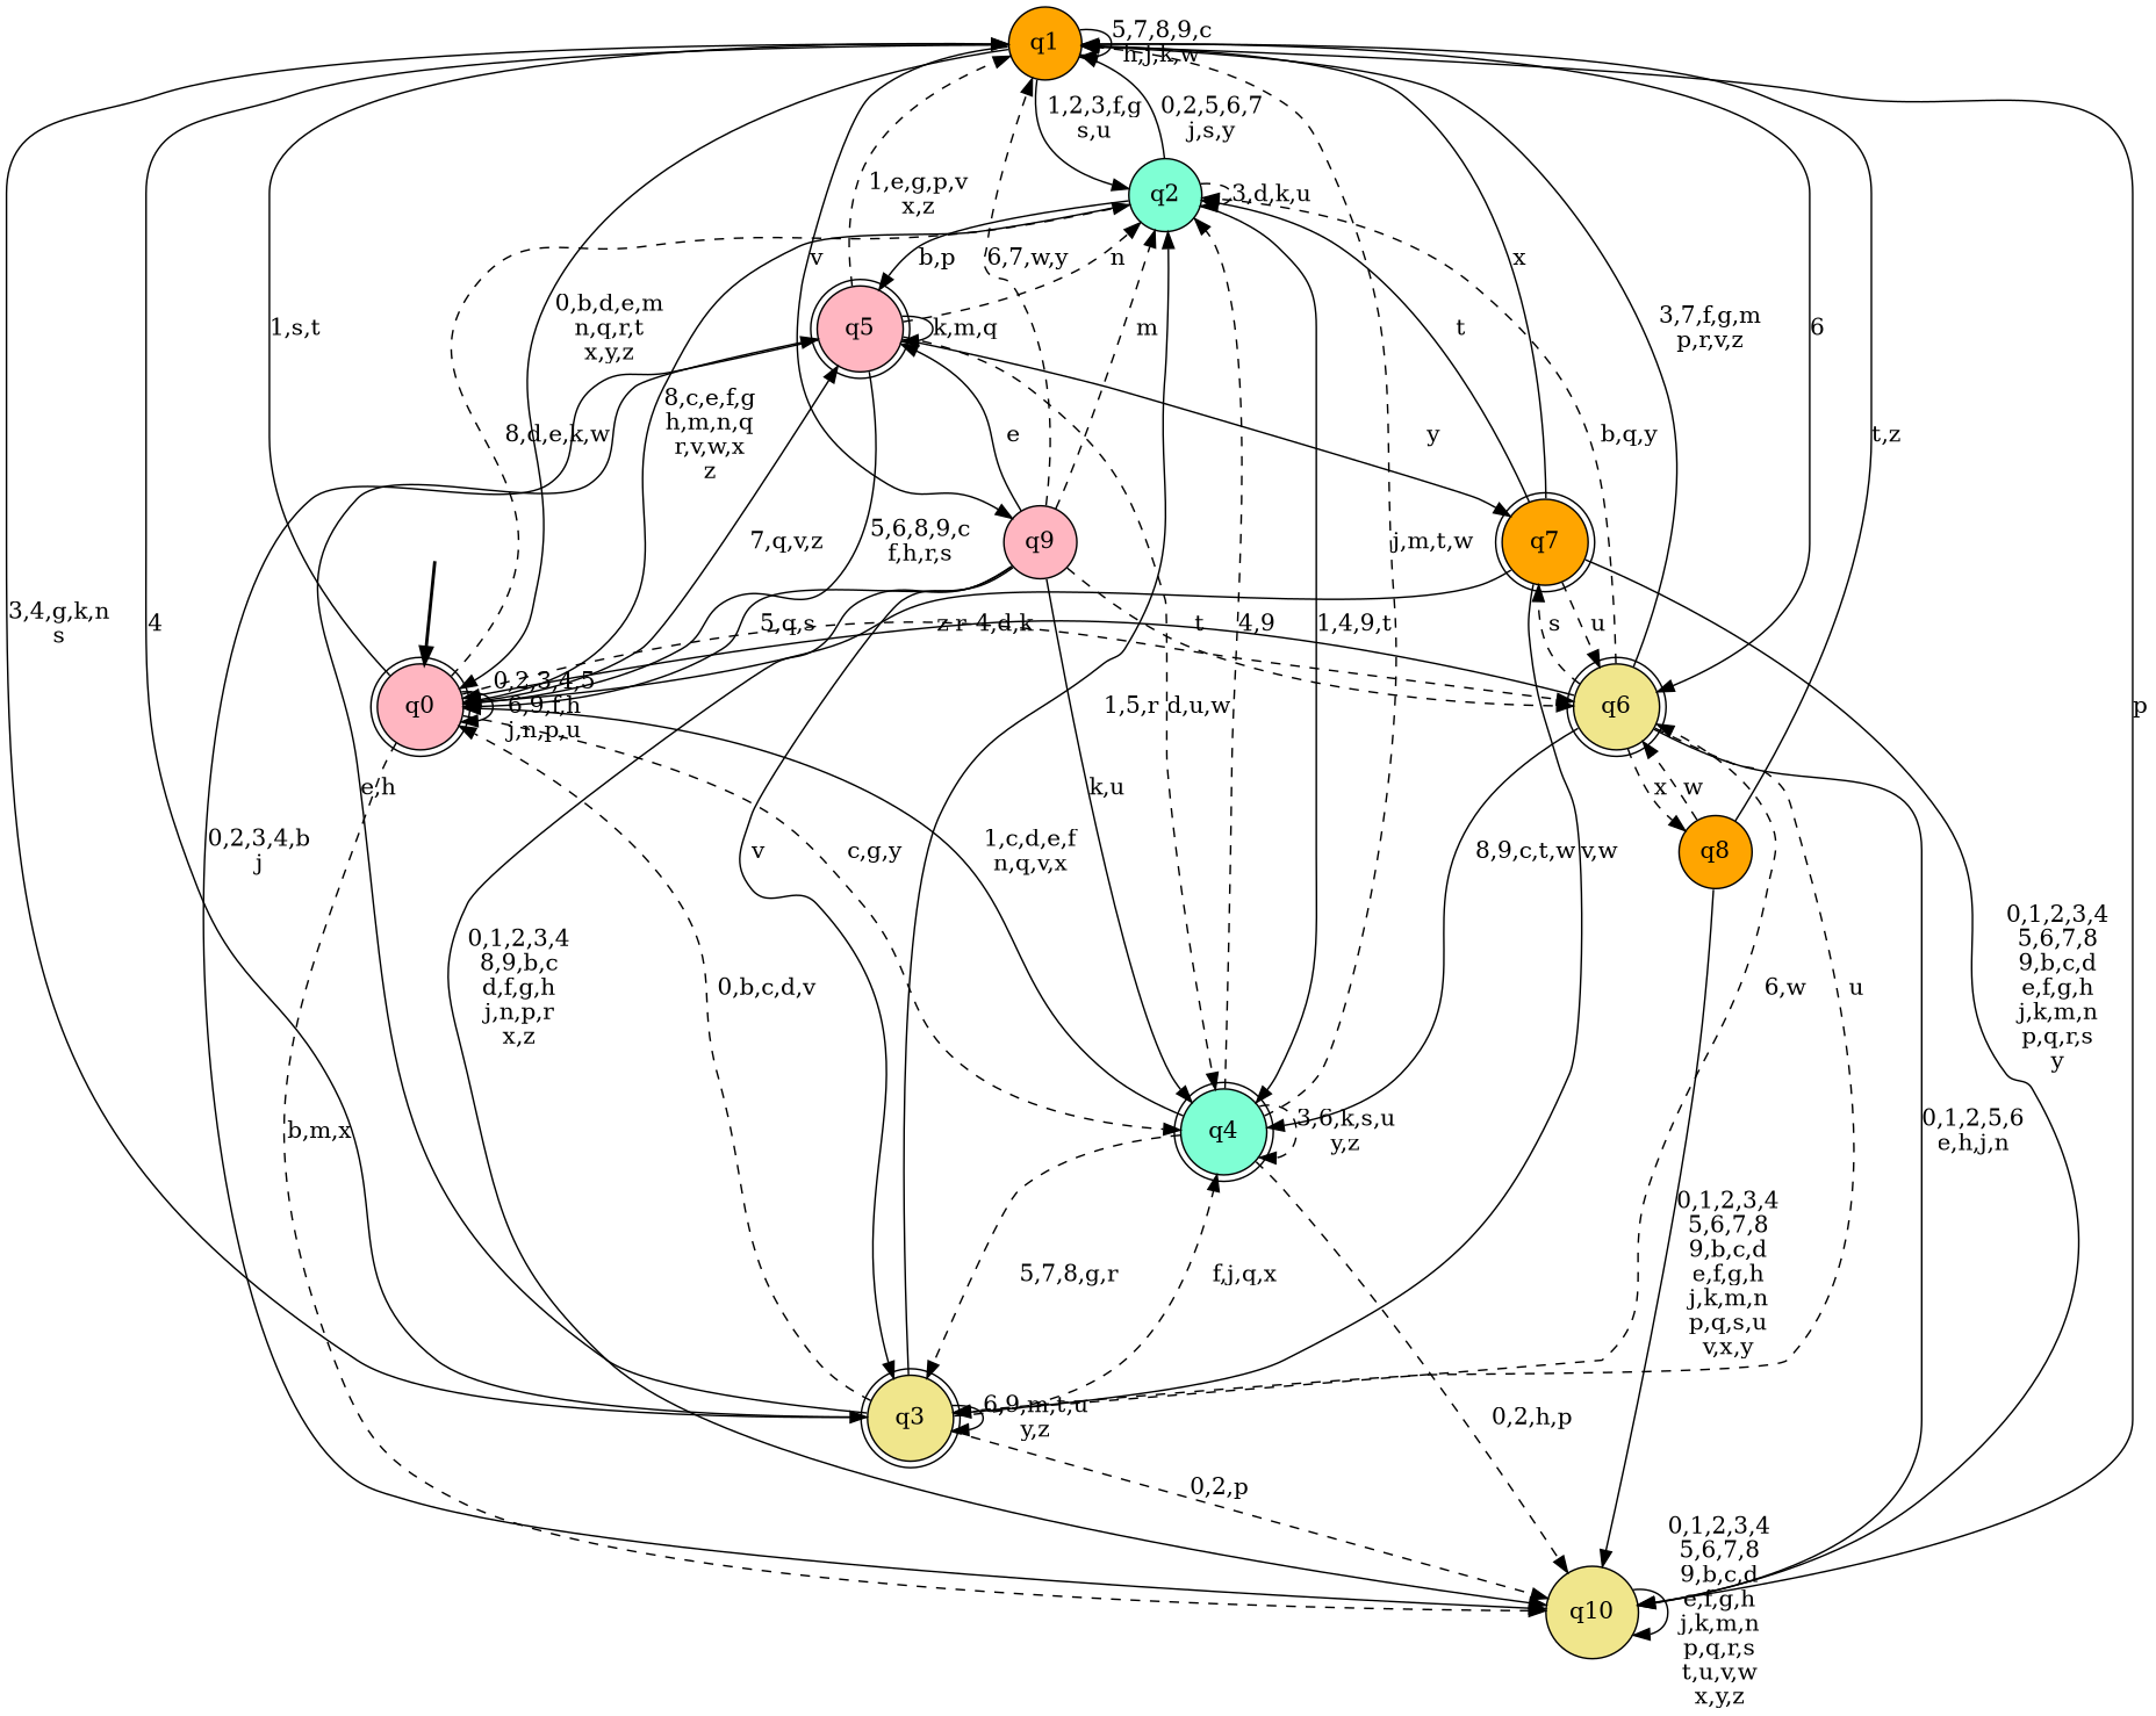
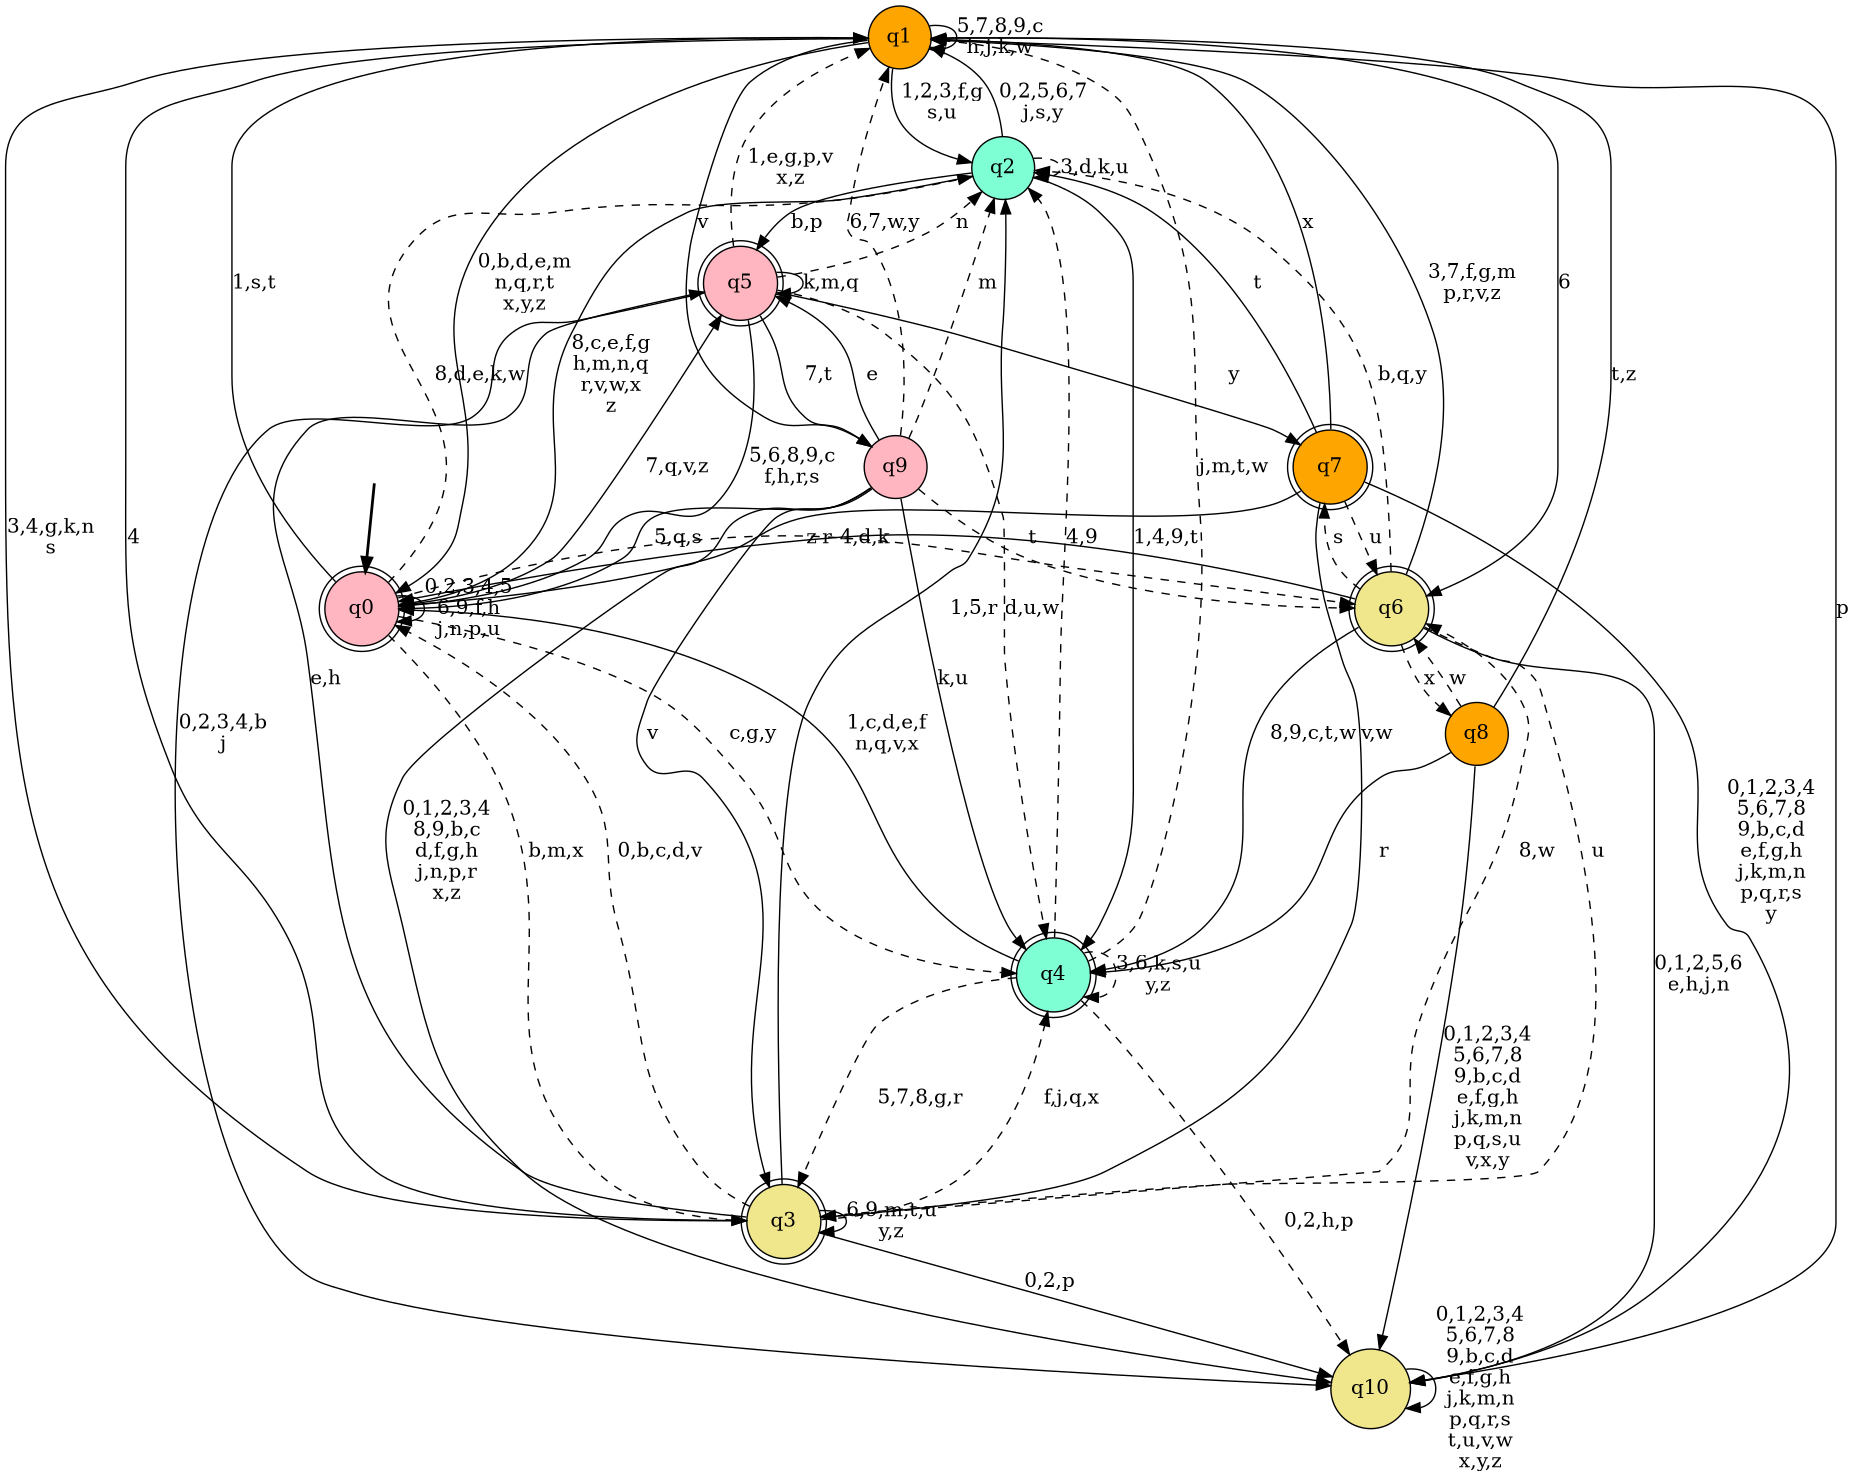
  digraph {
    rankdir=TB
    node [shape=doublecircle style="rounded,filled" color=black fillcolor=lightpink]
    edge [style=solid]
    __start0 [height=0 shape=none style=invis width=0 color="" fillcolor=""]
    n2 [label=q0]
    n3 [fillcolor=orange label=q1 shape=circle style=filled]
    n4 [fillcolor=aquamarine label=q2 shape=circle style=filled]
    n5 [fillcolor=khaki label=q3]
    n6 [fillcolor=aquamarine label=q4]
    n7 [label=q5]
    n8 [fillcolor=khaki label=q6]
    n9 [label=q9 shape=circle style=filled]
    n10 [fillcolor=khaki label=q10 shape=circle style=filled]
    n11 [fillcolor=orange label=q7]
    n12 [fillcolor=orange label=q8 shape=circle style=filled]
    subgraph cluster_1 {
      nodesep=0.15
      ranksep=0.15
      style=invis
      __start0
      n2
    }
    __start0 -> n2 [penwidth=2]
    n2 -> n2 [label="0,2,3,4,5\n6,9,f,h\nj,n,p,u"]
    n2 -> n3 [label="1,s,t"]
    n2 -> n4 [label="8,d,e,k,w" style=dashed]
-   n2 -> n10 [label="b,m,x" style=dashed]
+   n2 -> n5 [label="b,m,x" style=dashed]
    n2 -> n6 [label="c,g,y" style=dashed]
    n2 -> n7 [label="7,q,v,z"]
    n2 -> n8 [label=r style=dashed]
    n3 -> n2 [label="0,b,d,e,m\nn,q,r,t\nx,y,z"]
    n3 -> n3 [label="5,7,8,9,c\nh,j,k,w"]
    n3 -> n4 [label="1,2,3,f,g\ns,u"]
    n3 -> n5 [label=4]
    n3 -> n8 [label=6]
    n3 -> n9 [label=v]
    n3 -> n10 [label=p]
    n4 -> n2 [label="8,c,e,f,g\nh,m,n,q\nr,v,w,x\nz"]
    n4 -> n3 [label="0,2,5,6,7\nj,s,y"]
    n4 -> n4 [label="3,d,k,u" style=dashed]
    n4 -> n6 [label="1,4,9,t"]
    n4 -> n7 [label="b,p"]
    n5 -> n2 [label="0,b,c,d,v" style=dashed]
    n5 -> n3 [label="3,4,g,k,n\ns"]
    n5 -> n4 [label="1,5,r"]
    n5 -> n5 [label="6,9,m,t,u\ny,z"]
    n5 -> n6 [label="f,j,q,x" style=dashed]
    n5 -> n7 [label="e,h"]
-   n5 -> n8 [label="6,w" style=dashed]
-   n5 -> n10 [label="0,2,p" style=dashed]
+   n5 -> n8 [label="8,w" style=dashed]
+   n5 -> n10 [label="0,2,p"]
    n6 -> n2 [label="1,c,d,e,f\nn,q,v,x"]
    n6 -> n3 [label="j,m,t,w" style=dashed]
    n6 -> n4 [label="4,9" style=dashed]
    n6 -> n5 [label="5,7,8,g,r" style=dashed]
    n6 -> n6 [label="3,6,k,s,u\ny,z" style=dashed]
    n6 -> n10 [label="0,2,h,p" style=dashed]
    n7 -> n2 [label="5,6,8,9,c\nf,h,r,s"]
    n7 -> n3 [label="1,e,g,p,v\nx,z" style=dashed]
    n7 -> n4 [label=n style=dashed]
    n7 -> n6 [label="d,u,w" style=dashed]
    n7 -> n7 [label="k,m,q"]
+   n7 -> n9 [label="7,t"]
    n7 -> n10 [label="0,2,3,4,b\nj"]
    n7 -> n11 [label=y]
    n8 -> n2 [label="4,d,k"]
    n8 -> n3 [label="3,7,f,g,m\np,r,v,z"]
    n8 -> n4 [label="b,q,y" style=dashed]
    n8 -> n5 [label=u style=dashed]
    n8 -> n6 [label="8,9,c,t,w"]
    n8 -> n10 [label="0,1,2,5,6\ne,h,j,n"]
    n8 -> n11 [label=s style=dashed]
    n8 -> n12 [label=x style=dashed]
    n9 -> n2 [label="5,q,s"]
    n9 -> n3 [label="6,7,w,y" style=dashed]
    n9 -> n4 [label=m style=dashed]
    n9 -> n5 [label=v]
    n9 -> n6 [label="k,u"]
    n9 -> n7 [label=e]
    n9 -> n8 [label=t style=dashed]
    n9 -> n10 [label="0,1,2,3,4\n8,9,b,c\nd,f,g,h\nj,n,p,r\nx,z"]
    n10 -> n10 [label="0,1,2,3,4\n5,6,7,8\n9,b,c,d\ne,f,g,h\nj,k,m,n\np,q,r,s\nt,u,v,w\nx,y,z"]
    n11 -> n2 [label=z]
    n11 -> n3 [label=x]
    n11 -> n4 [label=t]
    n11 -> n5 [label="v,w"]
    n11 -> n8 [label=u style=dashed]
    n11 -> n10 [label="0,1,2,3,4\n5,6,7,8\n9,b,c,d\ne,f,g,h\nj,k,m,n\np,q,r,s\ny"]
    n12 -> n3 [label="t,z"]
+   n12 -> n6 [label=r]
    n12 -> n8 [label=w style=dashed]
    n12 -> n10 [label="0,1,2,3,4\n5,6,7,8\n9,b,c,d\ne,f,g,h\nj,k,m,n\np,q,s,u\nv,x,y"]
  }
